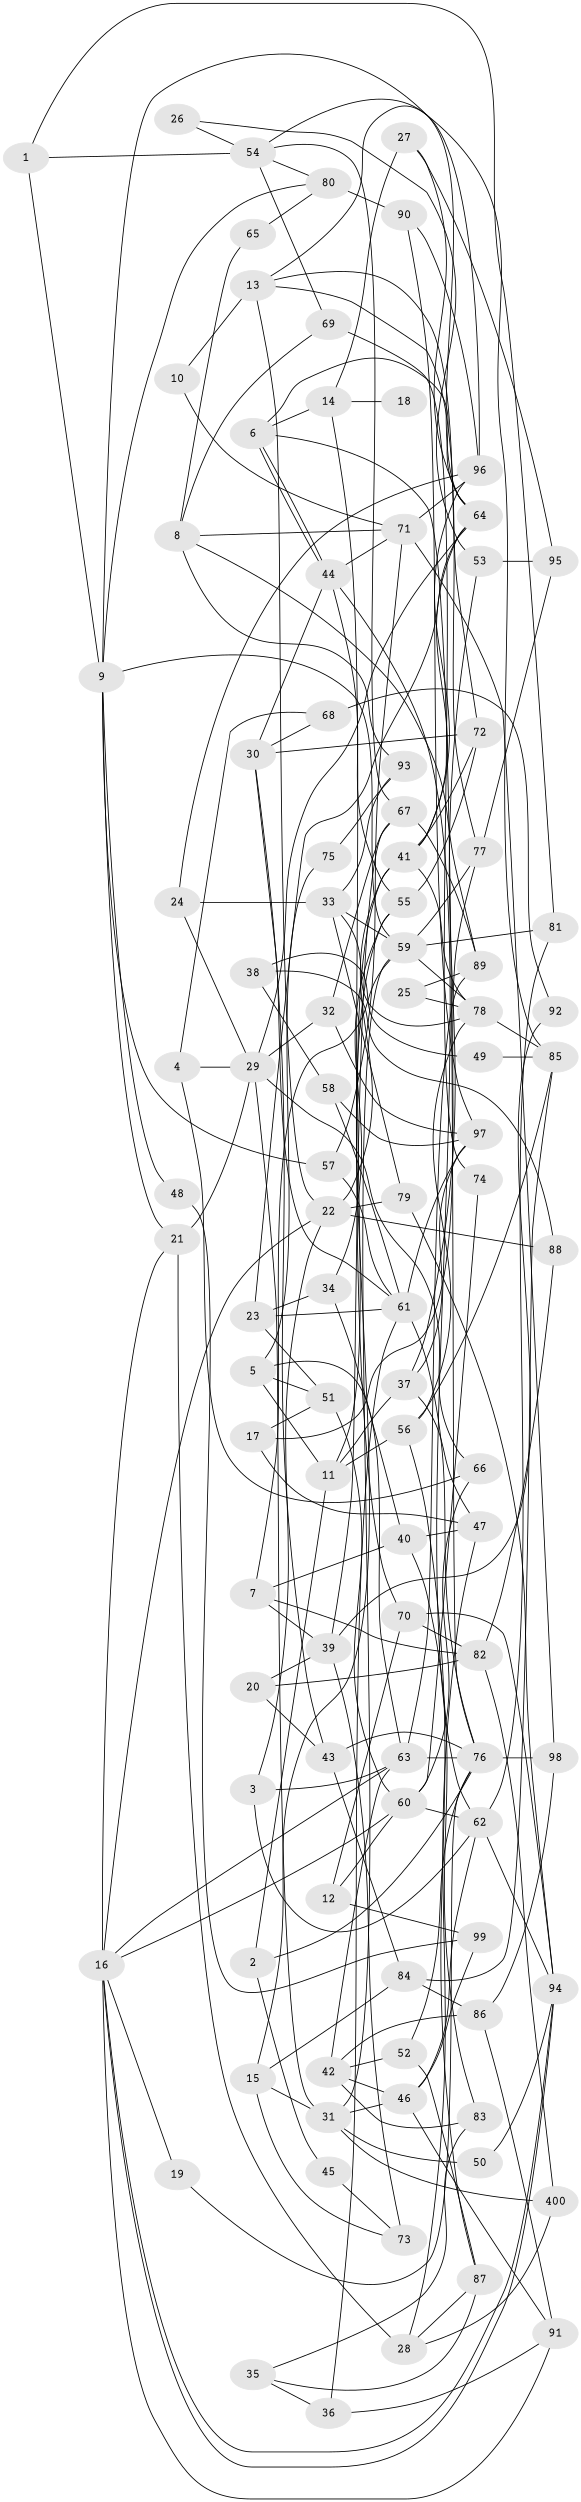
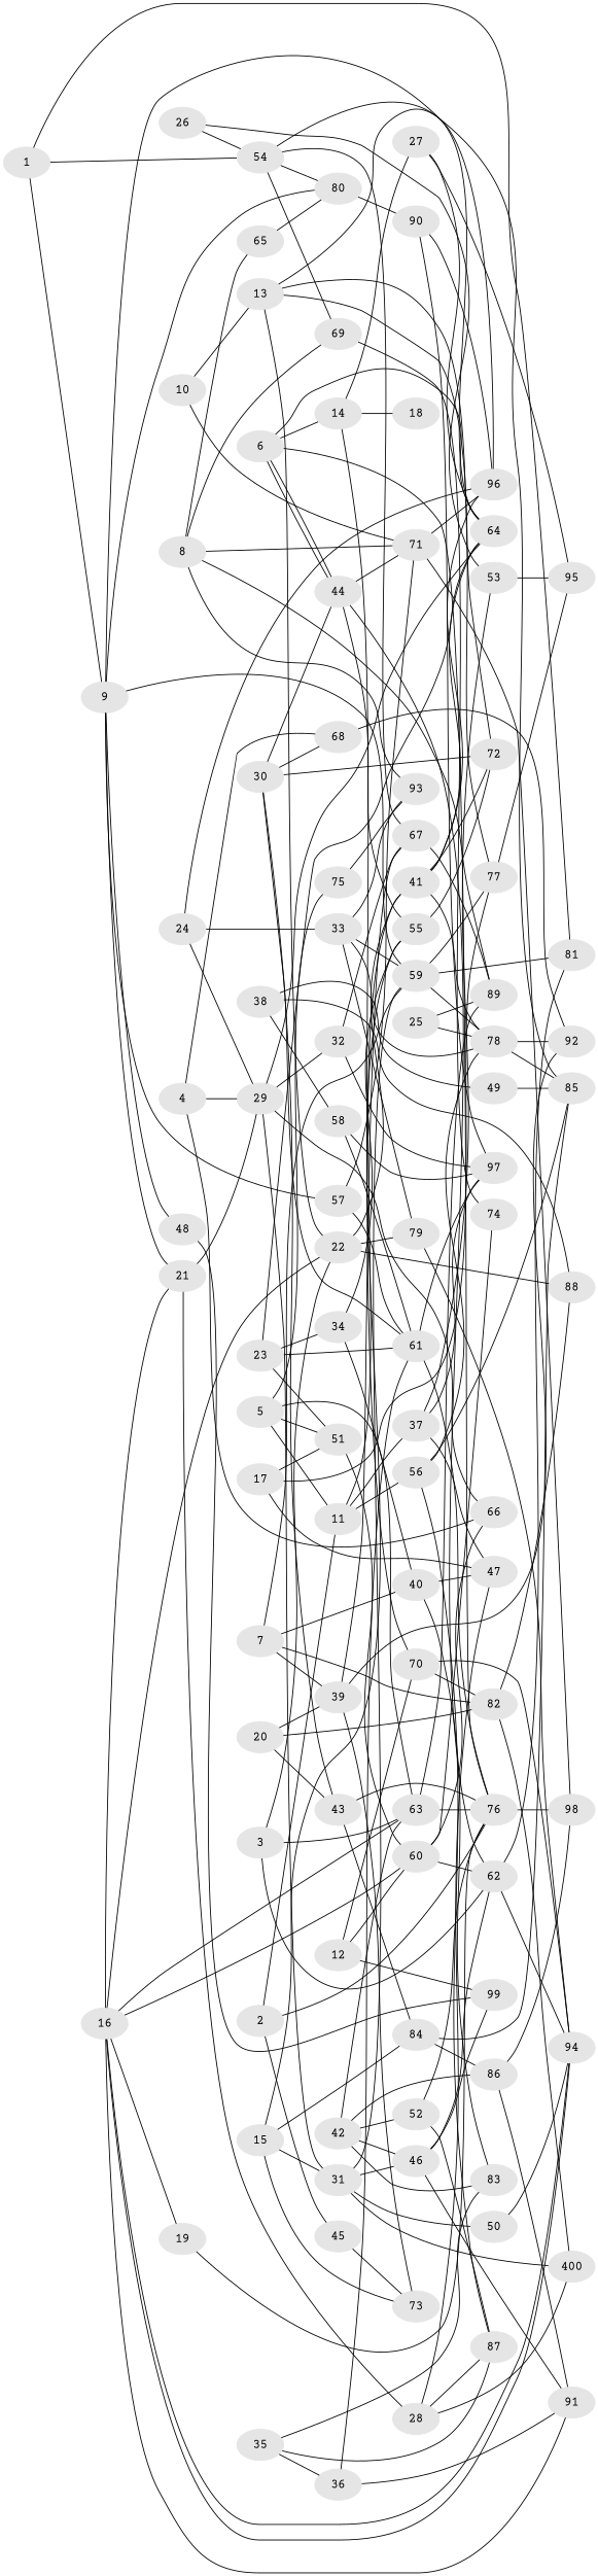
  graph {
    fontname="Courier Prime"
    rankdir=LR
    node [color=gray90 fontname="Courier Prime" style=filled]
    edge [fontname="Courier Prime"]
    1
    9
    54
    81
    64
    59
    21
    48
    57
    80
    69
    96
    67
    2
    11
    45
    76
    37
    41
    56
    73
    98
    3
    22
    62
    63
    79
    88
    94
    89
    4
    29
    66
    68
    31
    32
    92
    5
    51
    75
    60
    93
    6
    14
    44
    18
    70
    27
    71
    55
    7
    39
    40
    82
    47
    83
    77
    78
    n59 [label=400]
    8
    65
    74
    28
    99
    61
    90
    10
    13
    72
    85
    53
    97
    87
    12
    95
    15
    84
    46
    50
    86
    16
    19
    91
    17
    20
    43
    23
    34
    24
    33
    25
    26
    30
    35
    36
    38
    49
    58
    42
    52
    1 -- 9
    1 -- 54
    1 -- 81
    9 -- 64
    9 -- 59
    9 -- 21
    9 -- 48
    9 -- 57
    9 -- 80
    54 -- 80
    54 -- 69
    54 -- 96
    54 -- 67
    59 -- 81
    59 -- 77
    59 -- 78
    21 -- 29
    21 -- 28
    48 -- 99
    57 -- 71
    57 -- 61
    80 -- 90
    69 -- 74
    67 -- 89
    2 -- 11
    2 -- 45
    2 -- 76
    11 -- 37
    11 -- 41
    11 -- 56
    45 -- 73
    76 -- 98
    37 -- 47
    37 -- 53
    37 -- 97
    41 -- 64
    41 -- 96
    41 -- 78
    41 -- 72
    56 -- 78
    56 -- 85
    56 -- 87
    3 -- 22
    3 -- 62
    3 -- 63
    22 -- 41
    22 -- 79
    22 -- 88
    62 -- 81
    62 -- 94
    63 -- 76
    63 -- 89
    79 -- 94
    4 -- 29
    4 -- 66
    4 -- 68
    29 -- 64
    29 -- 66
    29 -- 31
    29 -- 32
    68 -- 92
    31 -- 59
    31 -- n59
    31 -- 46
    31 -- 50
    32 -- 67
    32 -- 97
    5 -- 11
    5 -- 63
    5 -- 51
    5 -- 75
    51 -- 60
    75 -- 93
    60 -- 62
    60 -- 66
    60 -- 74
    6 -- 64
    6 -- 76
    6 -- 14
    6 -- 44
    6 -- 44
    14 -- 18
    14 -- 70
    14 -- 27
    44 -- 62
    44 -- 71
    44 -- 55
    70 -- 94
    70 -- 82
    27 -- 64
    27 -- 95
    71 -- 96
    71 -- 98
    55 -- 72
    7 -- 59
    7 -- 39
    7 -- 40
    7 -- 82
    39 -- 67
    39 -- 73
    39 -- 92
    40 -- 47
    40 -- 83
    82 -- 88
    82 -- n59
    77 -- 95
+   78 -- 92
    78 -- 85
    8 -- 69
    8 -- 89
    8 -- 93
    8 -- 71
    8 -- 65
    65 -- 80
    28 -- 47
    28 -- n59
    28 -- 87
    61 -- 76
    61 -- 97
    90 -- 96
    90 -- 97
    10 -- 71
    10 -- 13
    13 -- 22
    13 -- 77
    13 -- 72
    13 -- 85
    53 -- 95
    12 -- 60
    12 -- 70
    12 -- 99
    15 -- 73
    15 -- 31
    15 -- 55
    15 -- 84
    84 -- 85
    84 -- 86
    46 -- 62
    46 -- 99
    46 -- 91
    50 -- 94
    86 -- 98
    86 -- 91
    16 -- 21
    16 -- 22
    16 -- 63
    16 -- 94
    16 -- 94
    16 -- 60
    16 -- 19
    16 -- 91
    19 -- 76
    17 -- 51
    17 -- 47
    17 -- 77
    20 -- 39
    20 -- 82
    20 -- 43
    43 -- 76
    43 -- 84
    23 -- 64
    23 -- 51
    23 -- 61
    23 -- 34
    34 -- 55
    34 -- 40
    24 -- 96
    24 -- 29
    24 -- 33
    33 -- 59
    33 -- 79
    33 -- 93
    33 -- 78
    25 -- 89
    25 -- 78
    26 -- 54
    26 -- 53
    30 -- 68
    30 -- 44
    30 -- 61
    30 -- 72
    30 -- 43
    35 -- 83
    35 -- 87
    35 -- 36
    36 -- 61
    36 -- 91
    38 -- 88
    38 -- 49
    38 -- 58
    49 -- 85
    58 -- 61
    58 -- 97
    42 -- 63
    42 -- 83
    42 -- 46
    42 -- 86
    42 -- 52
    52 -- 76
    52 -- 87
  }
